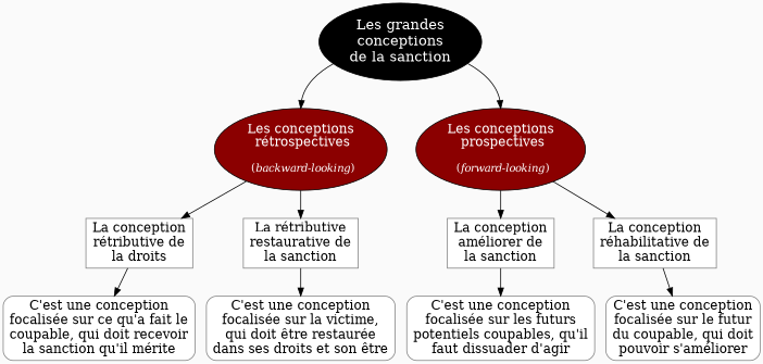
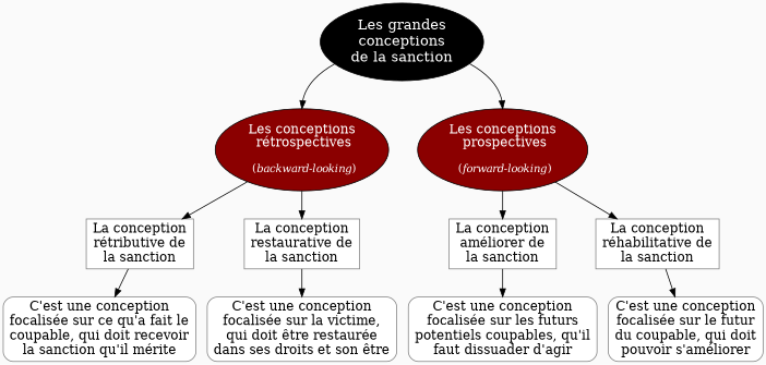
  digraph {
    bgcolor=grey98
    nodesep=0.2
    ranksep=0.1
    splines=true
    style=filled
    node [fillcolor=white fontcolor=black fontsize=16 style=filled color=grey50 shape=box]
    edge [minlen=4]
    n1 [fillcolor=12 fontcolor=white fontsize=18 label="Les grandes\nconceptions\nde la sanction" color="" shape=""]
    n2 [fillcolor=red4 fontcolor=white label=<Les conceptions<br/> rétrospectives<br/> <font point-size="7"><br/></font> <font point-size="13">(<i>backward-looking</i>)</font>> color="" shape=""]
    n3 [fillcolor=red4 fontcolor=white label=<Les conceptions<br/> prospectives<br/> <font point-size="7"><br/></font> <font point-size="13">(<i>forward-looking</i>)</font>> color="" shape=""]
-   n4 [label="La conception\nrétributive de\nla droits"]
-   n5 [label="La rétributive\nrestaurative de\nla sanction"]
+   n4 [label="La conception\nrétributive de\nla sanction"]
+   n5 [label="La conception\nrestaurative de\nla sanction"]
    n6 [label="La conception\naméliorer de\nla sanction"]
    n7 [label="La conception\nréhabilitative de\nla sanction"]
    n8 [label="C'est une conception\nfocalisée sur ce qu'a fait le\ncoupable, qui doit recevoir\nla sanction qu'il mérite" style="filled, rounded"]
    n9 [label="C'est une conception\nfocalisée sur la victime,\nqui doit être restaurée\ndans ses droits et son être" style="filled, rounded"]
    n10 [label="C'est une conception\nfocalisée sur les futurs\npotentiels coupables, qu'il\nfaut dissuader d'agir" style="filled, rounded"]
    n11 [label="C'est une conception\nfocalisée sur le futur\ndu coupable, qui doit\npouvoir s'améliorer" style="filled, rounded"]
    n1 -> n2 [headport=n]
    n1 -> n3 [headport=n]
    n2 -> n4
    n2 -> n5
    n3 -> n6
    n3 -> n7
    n4 -> n8
    n5 -> n9
    n6 -> n10
    n7 -> n11
  }
